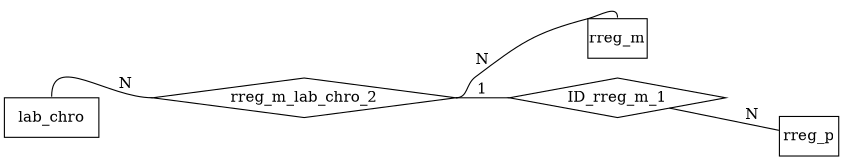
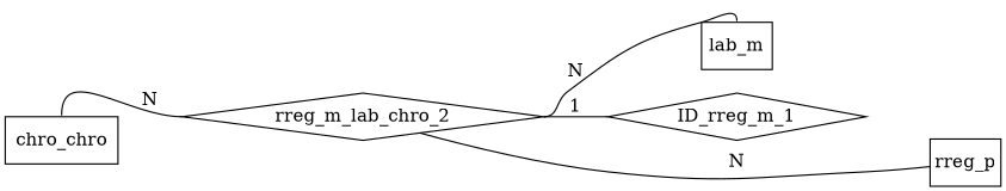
  digraph {
    rankdir=LR
    node [shape=box]
    edge [arrowhead=none]
-   rreg_m [margin="0,0" style="top color=rreg_m,rounded corners,drop shadow" texlbl="\graphicspath{{/home/jmfernandez/projects/BLUEPRINT/model/BLUEPRINT-doc-template/icons/}} \arrayrulecolor{Black} \begin{tabular}{ c l }  \multicolumn{2}{c}{\textbf{\hyperref[tab:rreg_m]{\Large{}Regulatory regions - Metadata File}}} \\ \hline \includegraphics[height=1.6ex]{pk.pdf} & \hyperref[column:rreg.m.analysis_id]{\textbf{analysis\-\_\-id}} \\ \hyperref[column:lab.chro.experiment_id]{\includegraphics[height=1.6ex]{fk.pdf}} & \hyperref[column:rreg.m.experiment_id]{\textit{experiment\-\_\-id}} \\  & \hyperref[column:rreg.m.analysis_group_id]{analysis\-\_\-group\-\_\-id} \\  & \hyperref[column:rreg.m.data_status]{data\-\_\-status} \\  & \hyperref[column:rreg.m.assembly_version]{assembly\-\_\-version} \\  & \hyperref[column:rreg.m.program_versions]{\textbf{\textcolor{gray}{program\-\_\-versions}}} \\  & \hyperref[column:rreg.m.alignment_algorithm]{alignment\-\_\-algorithm} \\  & \hyperref[column:rreg.m.other_analysis_algorithm]{\textcolor{gray}{other\-\_\-analysis\-\_\-algorithm}} \\  & \hyperref[column:rreg.m.platform]{platform} \\  & \hyperref[column:rreg.m.notes]{\textcolor{gray}{notes}} \end{tabular}"]
+   rreg_m [margin="0,0" style="top color=rreg_m,rounded corners,drop shadow" texlbl="\graphicspath{{/home/jmfernandez/projects/BLUEPRINT/model/BLUEPRINT-doc-template/icons/}} \arrayrulecolor{Black} \begin{tabular}{ c l }  \multicolumn{2}{c}{\textbf{\hyperref[tab:rreg_m]{\Large{}Regulatory regions - Metadata File}}} \\ \hline \includegraphics[height=1.6ex]{pk.pdf} & \hyperref[column:rreg.m.analysis_id]{\textbf{analysis\-\_\-id}} \\ \hyperref[column:lab.chro.experiment_id]{\includegraphics[height=1.6ex]{fk.pdf}} & \hyperref[column:rreg.m.experiment_id]{\textit{experiment\-\_\-id}} \\  & \hyperref[column:rreg.m.analysis_group_id]{analysis\-\_\-group\-\_\-id} \\  & \hyperref[column:rreg.m.data_status]{data\-\_\-status} \\  & \hyperref[column:rreg.m.assembly_version]{assembly\-\_\-version} \\  & \hyperref[column:rreg.m.program_versions]{\textbf{\textcolor{gray}{program\-\_\-versions}}} \\  & \hyperref[column:rreg.m.alignment_algorithm]{alignment\-\_\-algorithm} \\  & \hyperref[column:rreg.m.other_analysis_algorithm]{\textcolor{gray}{other\-\_\-analysis\-\_\-algorithm}} \\  & \hyperref[column:rreg.m.platform]{platform} \\  & \hyperref[column:rreg.m.notes]{\textcolor{gray}{notes}} \end{tabular}" label=lab_m]
    ID_rreg_m_1 [shape=diamond style="top color=rreg_m,drop shadow,double distance=2pt" texlbl=Identifies]
    rreg_p [margin="0,0" style="top color=rreg_p,rounded corners,drop shadow,double distance=2pt" texlbl="\graphicspath{{/home/jmfernandez/projects/BLUEPRINT/model/BLUEPRINT-doc-template/icons/}} \arrayrulecolor{Black} \begin{tabular}{ c l }  \multicolumn{2}{c}{\textbf{\hyperref[tab:rreg_p]{\Large{}Regulatory regions - Primary Analysis File}}} \\ \hline \hyperref[column:rreg.m.analysis_id]{\includegraphics[height=1.6ex]{fkpk.pdf}} & \hyperref[column:rreg.p.analysis_id]{\textit{\textbf{analysis\-\_\-id}}} \\ \includegraphics[height=1.6ex]{pk.pdf} & \hyperref[column:rreg.p.regulatory_region_id]{\textbf{regulatory\-\_\-region\-\_\-id}} \\  & \hyperref[column:rreg.p.chromosome]{chromosome} \\  & \hyperref[column:rreg.p.chromosome_start]{chromosome\-\_\-start} \\  & \hyperref[column:rreg.p.chromosome_end]{chromosome\-\_\-end} \\  & \hyperref[column:rreg.p.z_score]{z\-\_\-score} \\  & \hyperref[column:rreg.p.validation_status]{validation\-\_\-status} \\  & \hyperref[column:rreg.p.validation_platform]{\textcolor{gray}{validation\-\_\-platform}} \\  & \hyperref[column:rreg.p.notes]{\textcolor{gray}{notes}} \end{tabular}"]
    rreg_m_lab_chro_2 [shape=diamond style="top color=lab_chro,drop shadow" texlbl=Relationship]
-   lab_chro [style="top color=lab_chro,rounded corners,drop shadow" texlbl="\textbf{\hyperref[tab:lab_chro]{\Large{}Chromatin Accessibility}}"]
+   lab_chro [style="top color=lab_chro,rounded corners,drop shadow" texlbl="\textbf{\hyperref[tab:lab_chro]{\Large{}Chromatin Accessibility}}" label=chro_chro]
    subgraph sub_1 {
      rank=same
      rreg_m
    }
-   ID_rreg_m_1 -> rreg_p [label=N style="double distance=2pt"]
+   rreg_m_lab_chro_2 -> rreg_p [label=N style="double distance=2pt"]
    rreg_m_lab_chro_2 -> rreg_m [headport=n label=N style="double distance=2pt" tailport=e]
    rreg_m_lab_chro_2 -> ID_rreg_m_1 [label=1]
    lab_chro -> rreg_m_lab_chro_2 [headport=w label=N tailport=n]
  }
